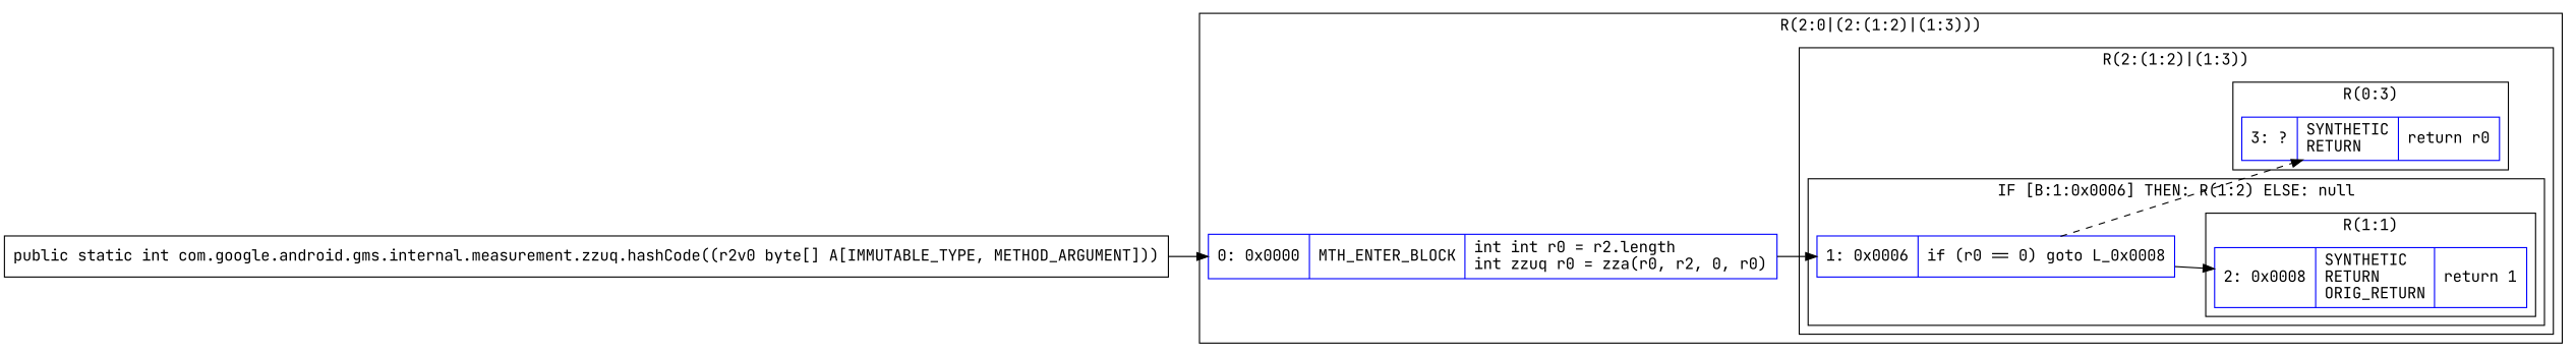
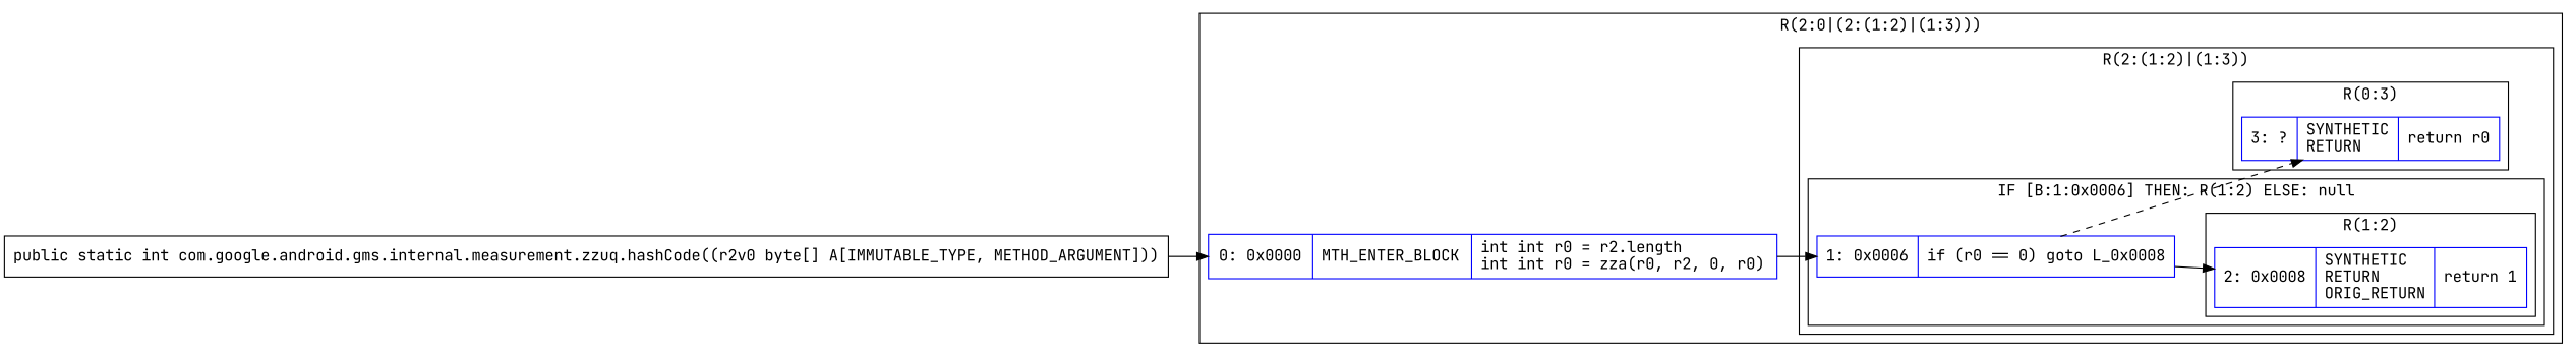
  digraph {
    fontname="JetBrains Mono"
    rankdir=LR
    node [color=blue fontname="JetBrains Mono" shape=record]
    edge [fontname="JetBrains Mono"]
    n1 [label="{2\:\ 0x0008|SYNTHETIC\lRETURN\lORIG_RETURN\l|return 1\l}"]
    n2 [label="{1\:\ 0x0006|if (r0 == 0) goto L_0x0008\l}"]
    n3 [label="{3\:\ ?|SYNTHETIC\lRETURN\l|return r0\l}"]
-   n4 [label="{0\:\ 0x0000|MTH_ENTER_BLOCK\l|int int r0 = r2.length\lint zzuq r0 = zza(r0, r2, 0, r0)\l}"]
+   n4 [label="{0\:\ 0x0000|MTH_ENTER_BLOCK\l|int int r0 = r2.length\lint int r0 = zza(r0, r2, 0, r0)\l}"]
    n5 [label="{public static int com.google.android.gms.internal.measurement.zzuq.hashCode((r2v0 byte[] A[IMMUTABLE_TYPE, METHOD_ARGUMENT])) }" color=""]
    subgraph cluster_1 {
      label="R(2:0|(2:(1:2)|(1:3)))"
      n4
      subgraph cluster_2 {
        label="R(2:(1:2)|(1:3))"
        subgraph cluster_3 {
          label="IF [B:1:0x0006] THEN: R(1:2) ELSE: null"
          n2
          subgraph cluster_4 {
-           label="R(1:1)"
+           label="R(1:2)"
            n1
          }
        }
        subgraph cluster_5 {
          label="R(0:3)"
          n3
        }
      }
    }
    n2 -> n1
    n2 -> n3 [style=dashed]
    n4 -> n2
    n5 -> n4
  }
